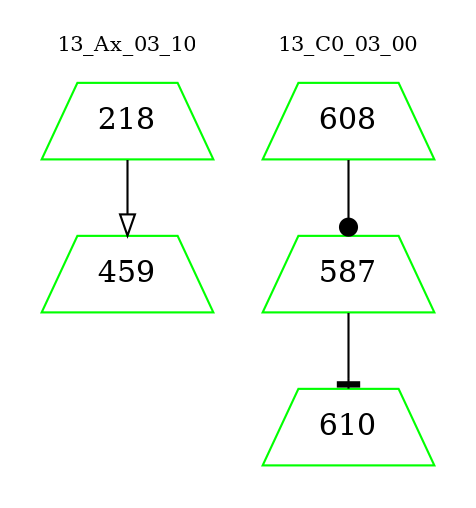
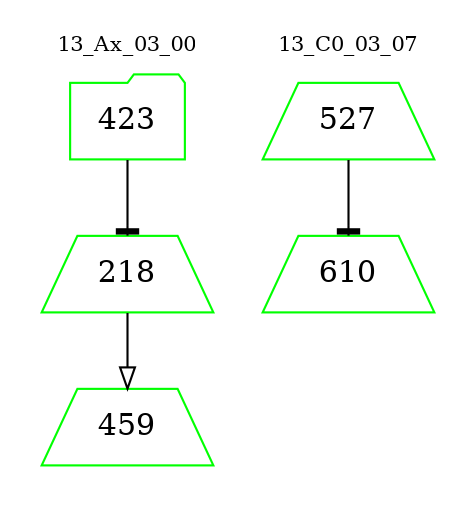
  digraph {
    node [color=green shape=trapezium]
    edge [arrowhead=tee color=black]
+   n1 [label=423 shape=folder]
    n2 [label=218]
    n3 [label=459]
-   n4 [label=608]
-   n5 [label=587]
+   n5 [label=527]
    n6 [label=610]
    subgraph cluster_1 {
      color=white
      fontsize=10
-     label="13_Ax_03_10"
+     label="13_Ax_03_00"
+     n1
      n2
      n3
    }
    subgraph cluster_2 {
      color=white
      fontsize=10
-     label="13_C0_03_00"
-     n4
+     label="13_C0_03_07"
      n5
      n6
    }
+   n1 -> n2
    n2 -> n3 [arrowhead=onormal]
-   n4 -> n5 [arrowhead=dot]
    n5 -> n6
  }
